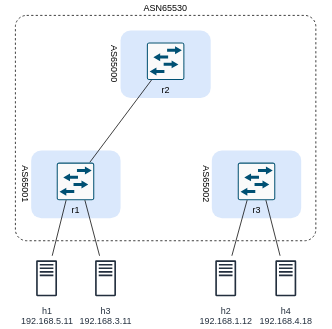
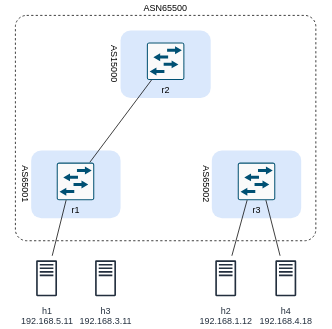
  <mxCell id="0" />
  <mxCell id="1" parent="0" />
- <mxCell id="2" value="ASN65530" style="rounded=1;whiteSpace=wrap;html=1;fillColor=none;dashed=1;arcSize=5;labelPosition=center;verticalLabelPosition=top;align=center;verticalAlign=bottom;" vertex="1" parent="1"><mxGeometry x="20" y="20" width="400" height="300" as="geometry" /></mxCell>
+ <mxCell id="2" value="ASN65500" style="rounded=1;whiteSpace=wrap;html=1;fillColor=none;dashed=1;arcSize=5;labelPosition=center;verticalLabelPosition=top;align=center;verticalAlign=bottom;" vertex="1" parent="1"><mxGeometry x="20" y="20" width="400" height="300" as="geometry" /></mxCell>
  <mxCell id="3" value="AS65002" style="rounded=1;whiteSpace=wrap;html=1;fillColor=#dae8fc;strokeColor=none;labelPosition=left;verticalLabelPosition=middle;align=right;verticalAlign=middle;textDirection=vertical-lr;" parent="1" vertex="1"><mxGeometry x="281.5" y="200" width="119" height="90" as="geometry" /></mxCell>
  <mxCell id="4" value="AS65001" style="rounded=1;whiteSpace=wrap;html=1;fillColor=#dae8fc;strokeColor=none;labelPosition=left;verticalLabelPosition=middle;align=right;verticalAlign=middle;textDirection=vertical-lr;" parent="1" vertex="1"><mxGeometry x="41" y="200" width="119" height="90" as="geometry" /></mxCell>
- <mxCell id="5" value="AS65000" style="rounded=1;whiteSpace=wrap;html=1;fillColor=#dae8fc;strokeColor=none;labelPosition=left;verticalLabelPosition=middle;align=right;verticalAlign=middle;textDirection=vertical-lr;" parent="1" vertex="1"><mxGeometry x="160" y="40" width="120" height="90" as="geometry" /></mxCell>
+ <mxCell id="5" value="AS15000" style="rounded=1;whiteSpace=wrap;html=1;fillColor=#dae8fc;strokeColor=none;labelPosition=left;verticalLabelPosition=middle;align=right;verticalAlign=middle;textDirection=vertical-lr;" parent="1" vertex="1"><mxGeometry x="160" y="40" width="120" height="90" as="geometry" /></mxCell>
  <mxCell id="6" value="r2" style="sketch=0;points=[[0.015,0.015,0],[0.985,0.015,0],[0.985,0.985,0],[0.015,0.985,0],[0.25,0,0],[0.5,0,0],[0.75,0,0],[1,0.25,0],[1,0.5,0],[1,0.75,0],[0.75,1,0],[0.5,1,0],[0.25,1,0],[0,0.75,0],[0,0.5,0],[0,0.25,0]];verticalLabelPosition=bottom;html=1;verticalAlign=top;aspect=fixed;align=center;pointerEvents=1;shape=mxgraph.cisco19.rect;prIcon=l2_switch;fillColor=#FAFAFA;strokeColor=#005073;" parent="1" vertex="1"><mxGeometry x="195" y="56" width="50" height="50" as="geometry" /></mxCell>
  <mxCell id="7" style="rounded=0;orthogonalLoop=1;jettySize=auto;html=1;endArrow=none;endFill=0;" parent="1" source="8" target="6" edge="1"><mxGeometry relative="1" as="geometry" /></mxCell>
  <mxCell id="8" value="r1" style="sketch=0;points=[[0.015,0.015,0],[0.985,0.015,0],[0.985,0.985,0],[0.015,0.985,0],[0.25,0,0],[0.5,0,0],[0.75,0,0],[1,0.25,0],[1,0.5,0],[1,0.75,0],[0.75,1,0],[0.5,1,0],[0.25,1,0],[0,0.75,0],[0,0.5,0],[0,0.25,0]];verticalLabelPosition=bottom;html=1;verticalAlign=top;aspect=fixed;align=center;pointerEvents=1;shape=mxgraph.cisco19.rect;prIcon=l2_switch;fillColor=#FAFAFA;strokeColor=#005073;" parent="1" vertex="1"><mxGeometry x="75" y="216" width="50" height="50" as="geometry" /></mxCell>
  <mxCell id="9" value="r3" style="sketch=0;points=[[0.015,0.015,0],[0.985,0.015,0],[0.985,0.985,0],[0.015,0.985,0],[0.25,0,0],[0.5,0,0],[0.75,0,0],[1,0.25,0],[1,0.5,0],[1,0.75,0],[0.75,1,0],[0.5,1,0],[0.25,1,0],[0,0.75,0],[0,0.5,0],[0,0.25,0]];verticalLabelPosition=bottom;html=1;verticalAlign=top;aspect=fixed;align=center;pointerEvents=1;shape=mxgraph.cisco19.rect;prIcon=l2_switch;fillColor=#FAFAFA;strokeColor=#005073;" parent="1" vertex="1"><mxGeometry x="316" y="216" width="50" height="50" as="geometry" /></mxCell>
  <mxCell id="10" value="h1&lt;div&gt;192.168.5.11&lt;/div&gt;" style="sketch=0;outlineConnect=0;fontColor=#232F3E;gradientColor=none;strokeColor=#232F3E;fillColor=#ffffff;dashed=0;verticalLabelPosition=bottom;verticalAlign=top;align=center;html=1;fontSize=12;fontStyle=0;aspect=fixed;shape=mxgraph.aws4.resourceIcon;resIcon=mxgraph.aws4.traditional_server;" vertex="1" parent="1"><mxGeometry x="31.5" y="340" width="60" height="60" as="geometry" /></mxCell>
  <mxCell id="11" value="h2&lt;div&gt;192.168.1.12&lt;/div&gt;" style="sketch=0;outlineConnect=0;fontColor=#232F3E;gradientColor=none;strokeColor=#232F3E;fillColor=#ffffff;dashed=0;verticalLabelPosition=bottom;verticalAlign=top;align=center;html=1;fontSize=12;fontStyle=0;aspect=fixed;shape=mxgraph.aws4.resourceIcon;resIcon=mxgraph.aws4.traditional_server;" vertex="1" parent="1"><mxGeometry x="270" y="340" width="60" height="60" as="geometry" /></mxCell>
  <mxCell id="12" value="h4&lt;div&gt;192.168.4.18&lt;/div&gt;" style="sketch=0;outlineConnect=0;fontColor=#232F3E;gradientColor=none;strokeColor=#232F3E;fillColor=#ffffff;dashed=0;verticalLabelPosition=bottom;verticalAlign=top;align=center;html=1;fontSize=12;fontStyle=0;aspect=fixed;shape=mxgraph.aws4.resourceIcon;resIcon=mxgraph.aws4.traditional_server;" vertex="1" parent="1"><mxGeometry x="350" y="340" width="60" height="60" as="geometry" /></mxCell>
  <mxCell id="13" style="rounded=0;orthogonalLoop=1;jettySize=auto;html=1;entryX=0.25;entryY=1;entryDx=0;entryDy=0;entryPerimeter=0;endArrow=none;endFill=0;" edge="1" parent="1" source="10" target="8"><mxGeometry relative="1" as="geometry" /></mxCell>
  <mxCell id="14" style="rounded=0;orthogonalLoop=1;jettySize=auto;html=1;entryX=0.25;entryY=1;entryDx=0;entryDy=0;entryPerimeter=0;endArrow=none;endFill=0;" edge="1" parent="1" source="11" target="9"><mxGeometry relative="1" as="geometry" /></mxCell>
  <mxCell id="15" style="rounded=0;orthogonalLoop=1;jettySize=auto;html=1;entryX=0.75;entryY=1;entryDx=0;entryDy=0;entryPerimeter=0;endArrow=none;endFill=0;" edge="1" parent="1" source="12" target="9"><mxGeometry relative="1" as="geometry" /></mxCell>
  <mxCell id="16" value="h3&lt;div&gt;192.168.3.11&lt;/div&gt;" style="sketch=0;outlineConnect=0;fontColor=#232F3E;gradientColor=none;strokeColor=#232F3E;fillColor=#ffffff;dashed=0;verticalLabelPosition=bottom;verticalAlign=top;align=center;html=1;fontSize=12;fontStyle=0;aspect=fixed;shape=mxgraph.aws4.resourceIcon;resIcon=mxgraph.aws4.traditional_server;" vertex="1" parent="1"><mxGeometry x="110" y="340" width="60" height="60" as="geometry" /></mxCell>
- <mxCell id="17" style="rounded=0;orthogonalLoop=1;jettySize=auto;html=1;entryX=0.75;entryY=1;entryDx=0;entryDy=0;entryPerimeter=0;endArrow=none;endFill=0;" edge="1" parent="1" source="16" target="8"><mxGeometry relative="1" as="geometry" /></mxCell>
